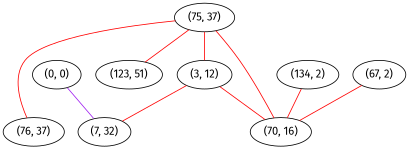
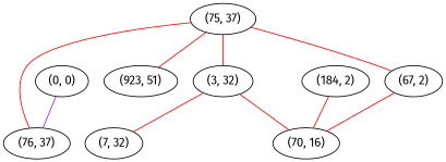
  graph {
    fontname="Fira Sans"
    node [fontname="Fira Sans"]
    edge [color=red fontname="Fira Sans" weight=1]
    "(67, 2)"
    "(70, 16)"
    n3 [label="(7, 32)"]
    "(0, 0)"
    "(75, 37)"
-   "(3, 32)" [label="(3, 12)"]
+   "(3, 32)"
    n7 [label="(76, 37)"]
-   "(123, 51)"
-   "(134, 2)"
+   "(123, 51)" [label="(923, 51)"]
+   "(134, 2)" [label="(184, 2)"]
    "(67, 2)" -- "(70, 16)"
-   "(0, 0)" -- n3 [color=purple weight=4]
-   "(75, 37)" -- "(70, 16)"
+   "(0, 0)" -- n7 [color=purple weight=4]
+   "(75, 37)" -- "(67, 2)"
    "(75, 37)" -- "(3, 32)"
    "(75, 37)" -- n7
    "(75, 37)" -- "(123, 51)"
    "(3, 32)" -- "(70, 16)"
    "(3, 32)" -- n3
    "(134, 2)" -- "(70, 16)"
  }
